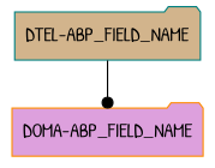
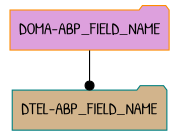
  digraph {
    fontname="Patrick Hand"
    node [shape=folder style=filled fontname="Patrick Hand"]
    "DTEL-ABP_FIELD_NAME" [color=teal fillcolor=tan]
    "DOMA-ABP_FIELD_NAME" [color=darkorange fillcolor=plum]
-   "DTEL-ABP_FIELD_NAME" -> "DOMA-ABP_FIELD_NAME" [arrowhead=dot fontname="Patrick Hand"]
+   "DOMA-ABP_FIELD_NAME" -> "DTEL-ABP_FIELD_NAME" [arrowhead=dot fontname="Patrick Hand"]
  }
